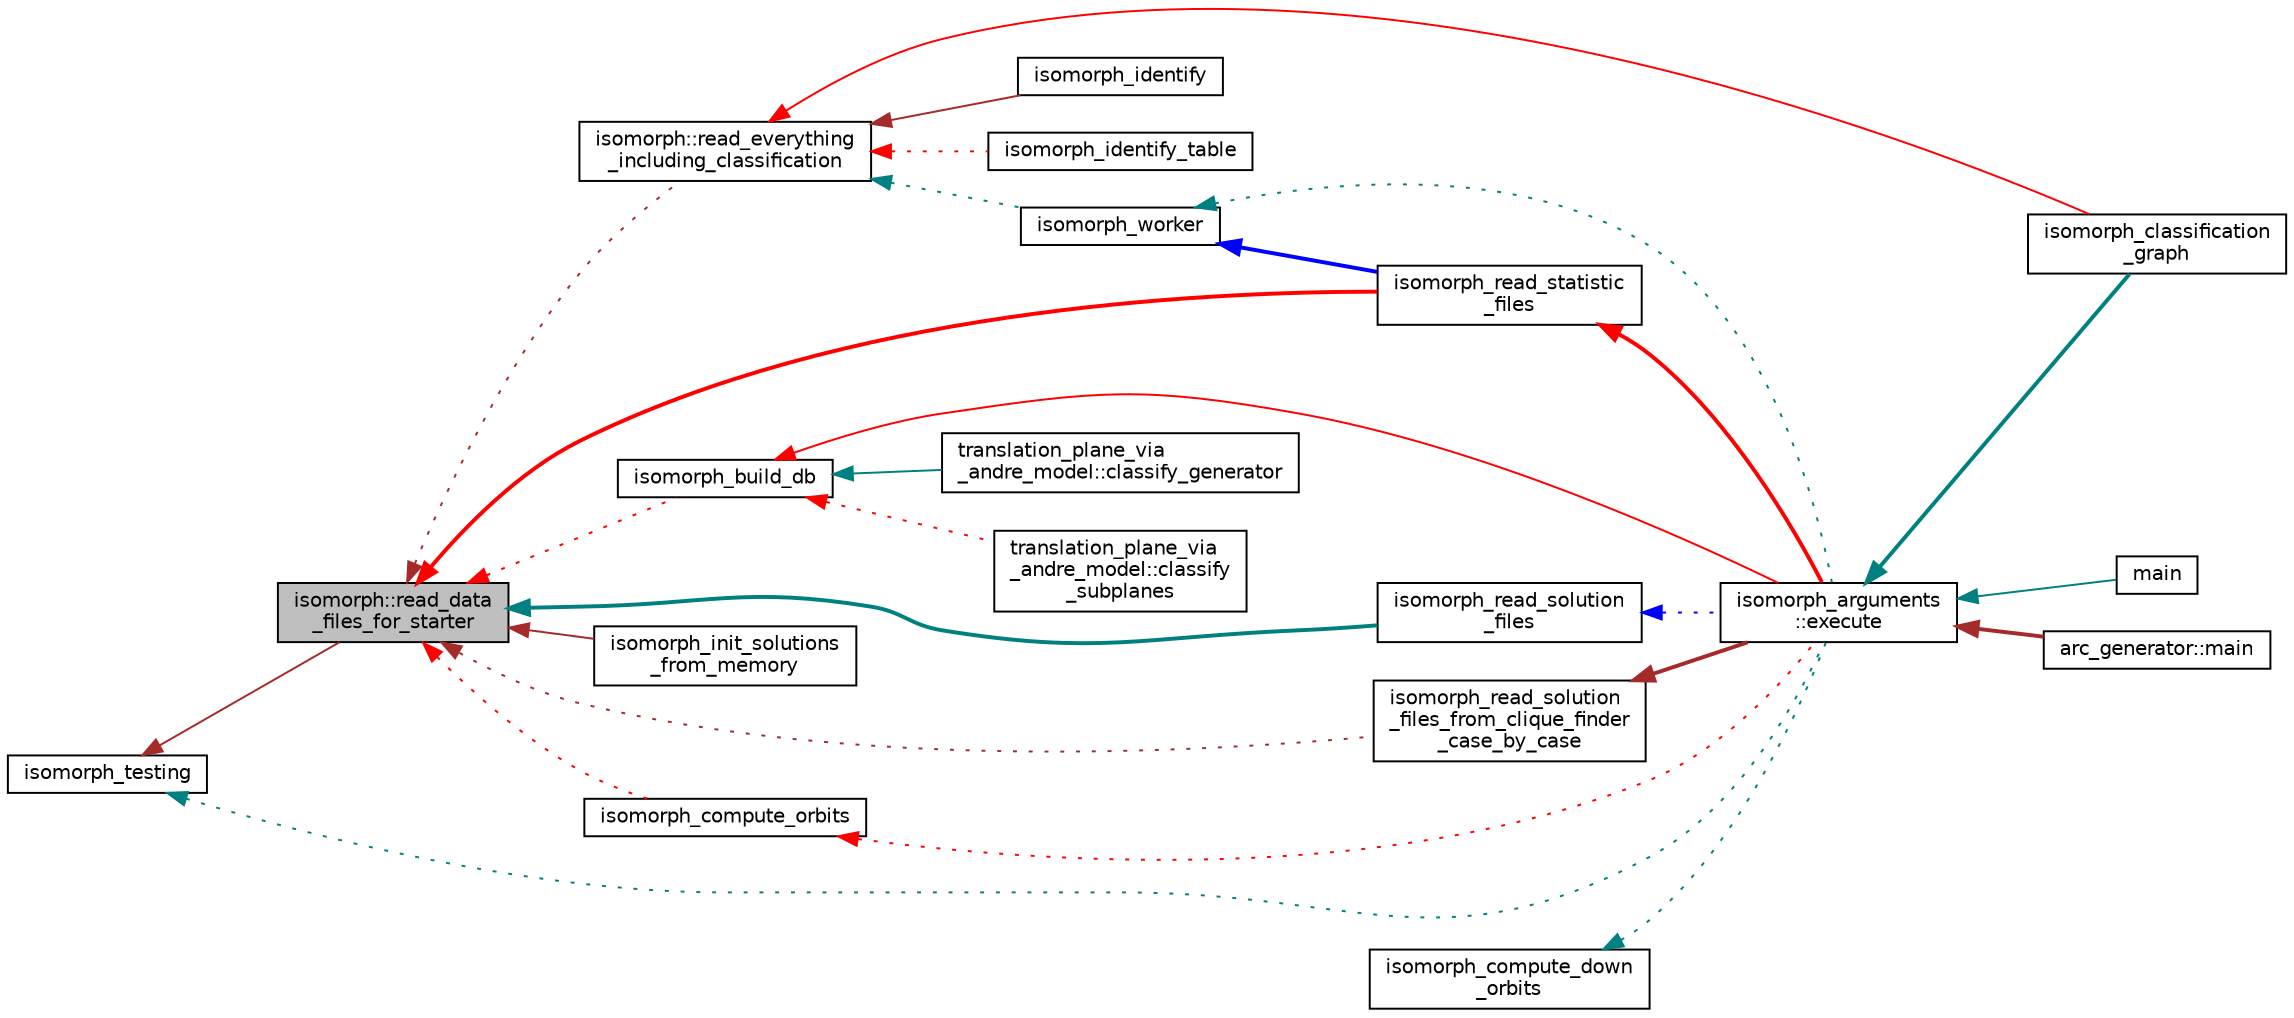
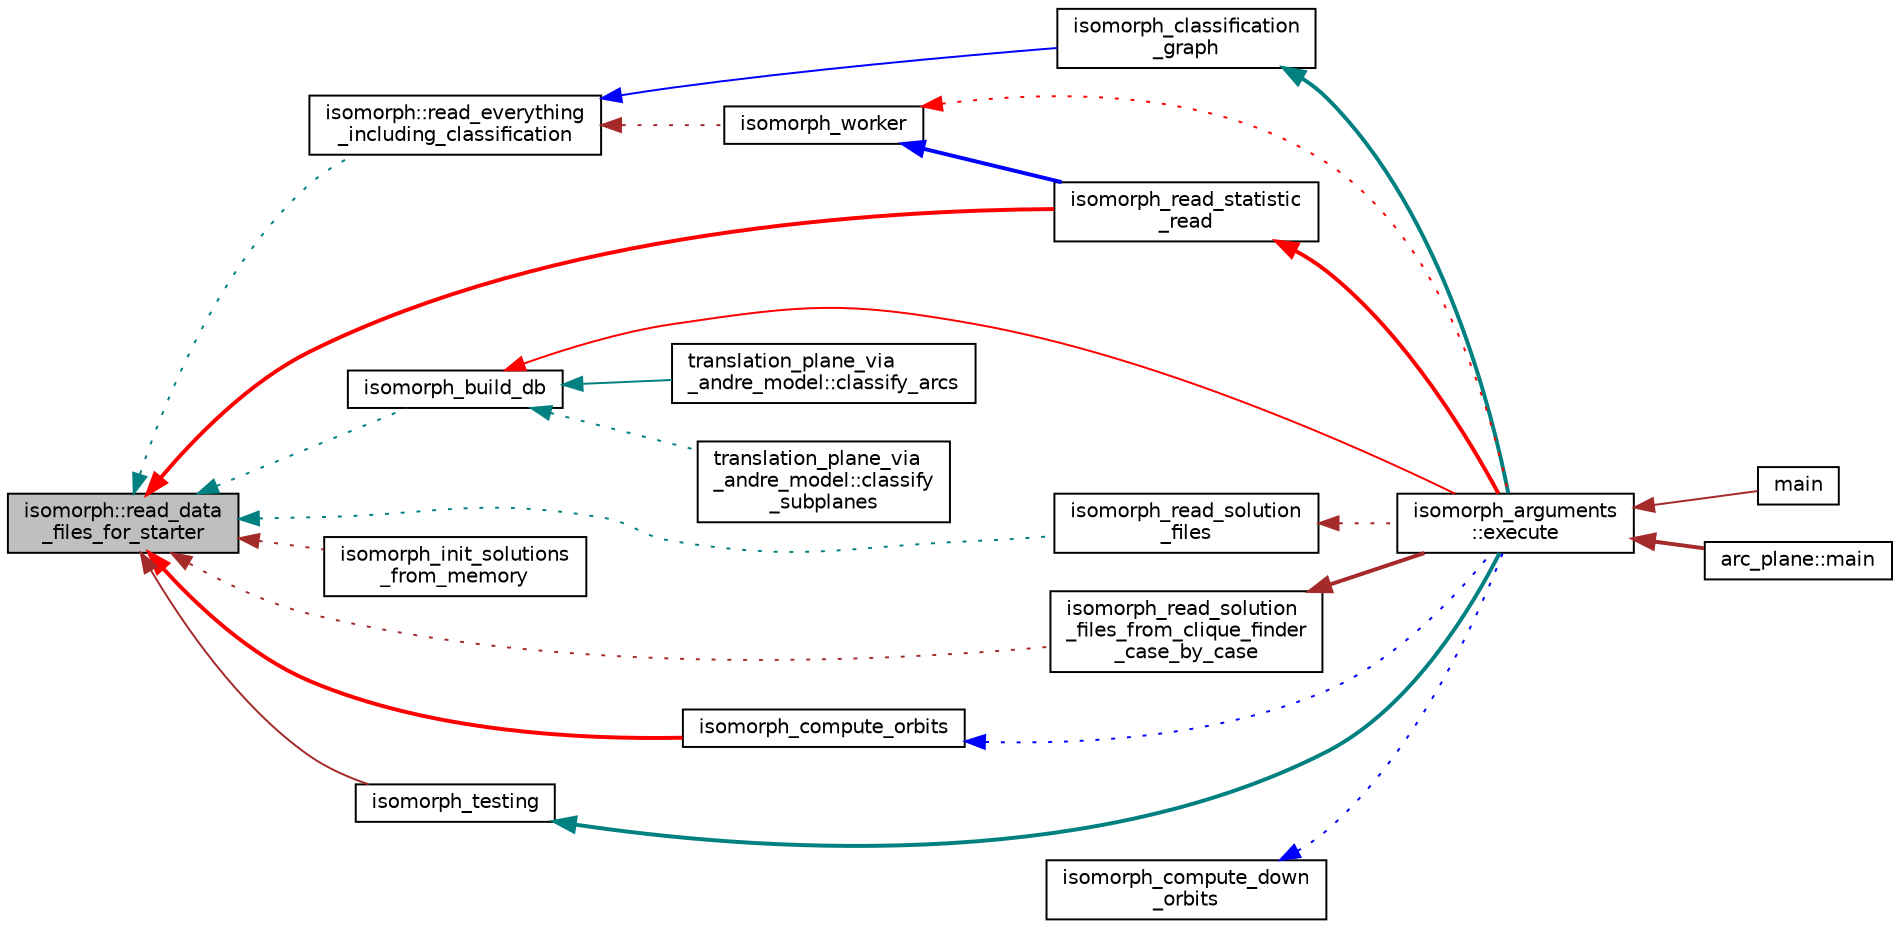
  digraph {
    rankdir=LR
    node [color=black fillcolor=white fontname=Helvetica fontsize=10 shape=record style=filled]
    edge [color=brown dir=back fontname=Helvetica fontsize=10 labelfontname=Helvetica labelfontsize=10 style=dotted]
    n1 [fillcolor=grey75 fontcolor=black height=0.2 label="isomorph::read_data\l_files_for_starter" width=0.4]
    n2 [height=0.2 label="isomorph::read_everything\l_including_classification" width=0.4]
-   n3 [height=0.2 label="isomorph_read_statistic\l_files" width=0.4]
+   n3 [height=0.2 label="isomorph_read_statistic\l_read" width=0.4]
    n4 [height=0.2 label=isomorph_build_db width=0.4]
    n5 [height=0.2 label="isomorph_read_solution\l_files" width=0.4]
    n6 [height=0.2 label="isomorph_init_solutions\l_from_memory" width=0.4]
    n7 [height=0.2 label="isomorph_read_solution\l_files_from_clique_finder\l_case_by_case" width=0.4]
    n8 [height=0.2 label=isomorph_compute_orbits width=0.4]
    n9 [height=0.2 label=isomorph_testing width=0.4]
    n10 [height=0.2 label="isomorph_classification\l_graph" width=0.4]
-   n11 [height=0.2 label=isomorph_identify width=0.4]
-   n12 [height=0.2 label=isomorph_identify_table width=0.4]
    n13 [height=0.2 label=isomorph_worker width=0.4]
    n14 [height=0.2 label="isomorph_arguments\l::execute" width=0.4]
-   n15 [height=0.2 label="translation_plane_via\l_andre_model::classify_generator" width=0.4]
+   n15 [height=0.2 label="translation_plane_via\l_andre_model::classify_arcs" width=0.4]
    n16 [height=0.2 label="translation_plane_via\l_andre_model::classify\l_subplanes" width=0.4]
    n17 [height=0.2 label=main width=0.4]
-   n18 [height=0.2 label="arc_generator::main" width=0.4]
+   n18 [height=0.2 label="arc_plane::main" width=0.4]
    n19 [height=0.2 label="isomorph_compute_down\l_orbits" width=0.4]
-   n1 -> n2
+   n1 -> n2 [color=teal]
    n1 -> n3 [color=red style=bold]
-   n1 -> n4 [color=red]
-   n1 -> n5 [color=teal style=bold]
-   n1 -> n6 [style=solid]
+   n1 -> n4 [color=teal]
+   n1 -> n5 [color=teal]
+   n1 -> n6
    n1 -> n7
-   n1 -> n8 [color=red]
-   n9 -> n1 [style=solid]
-   n2 -> n10 [color=red style=solid]
-   n2 -> n11 [style=solid]
-   n2 -> n12 [color=red]
-   n2 -> n13 [color=teal]
+   n1 -> n8 [color=red style=bold]
+   n1 -> n9 [style=solid]
+   n2 -> n10 [color=blue style=solid]
+   n2 -> n13
    n3 -> n14 [color=red style=bold]
    n4 -> n14 [color=red style=solid]
    n4 -> n15 [color=teal style=solid]
-   n4 -> n16 [color=red]
-   n5 -> n14 [color=blue]
+   n4 -> n16 [color=teal]
+   n5 -> n14
    n7 -> n14 [style=bold]
-   n8 -> n14 [color=red]
-   n9 -> n14 [color=teal]
-   n14 -> n10 [color=teal style=bold]
+   n8 -> n14 [color=blue]
+   n9 -> n14 [color=teal style=bold]
+   n10 -> n14 [color=teal style=bold]
    n13 -> n3 [color=blue style=bold]
-   n13 -> n14 [color=teal]
-   n14 -> n17 [color=teal style=solid]
+   n13 -> n14 [color=red]
+   n14 -> n17 [style=solid]
    n14 -> n18 [style=bold]
-   n19 -> n14 [color=teal]
+   n19 -> n14 [color=blue]
  }
